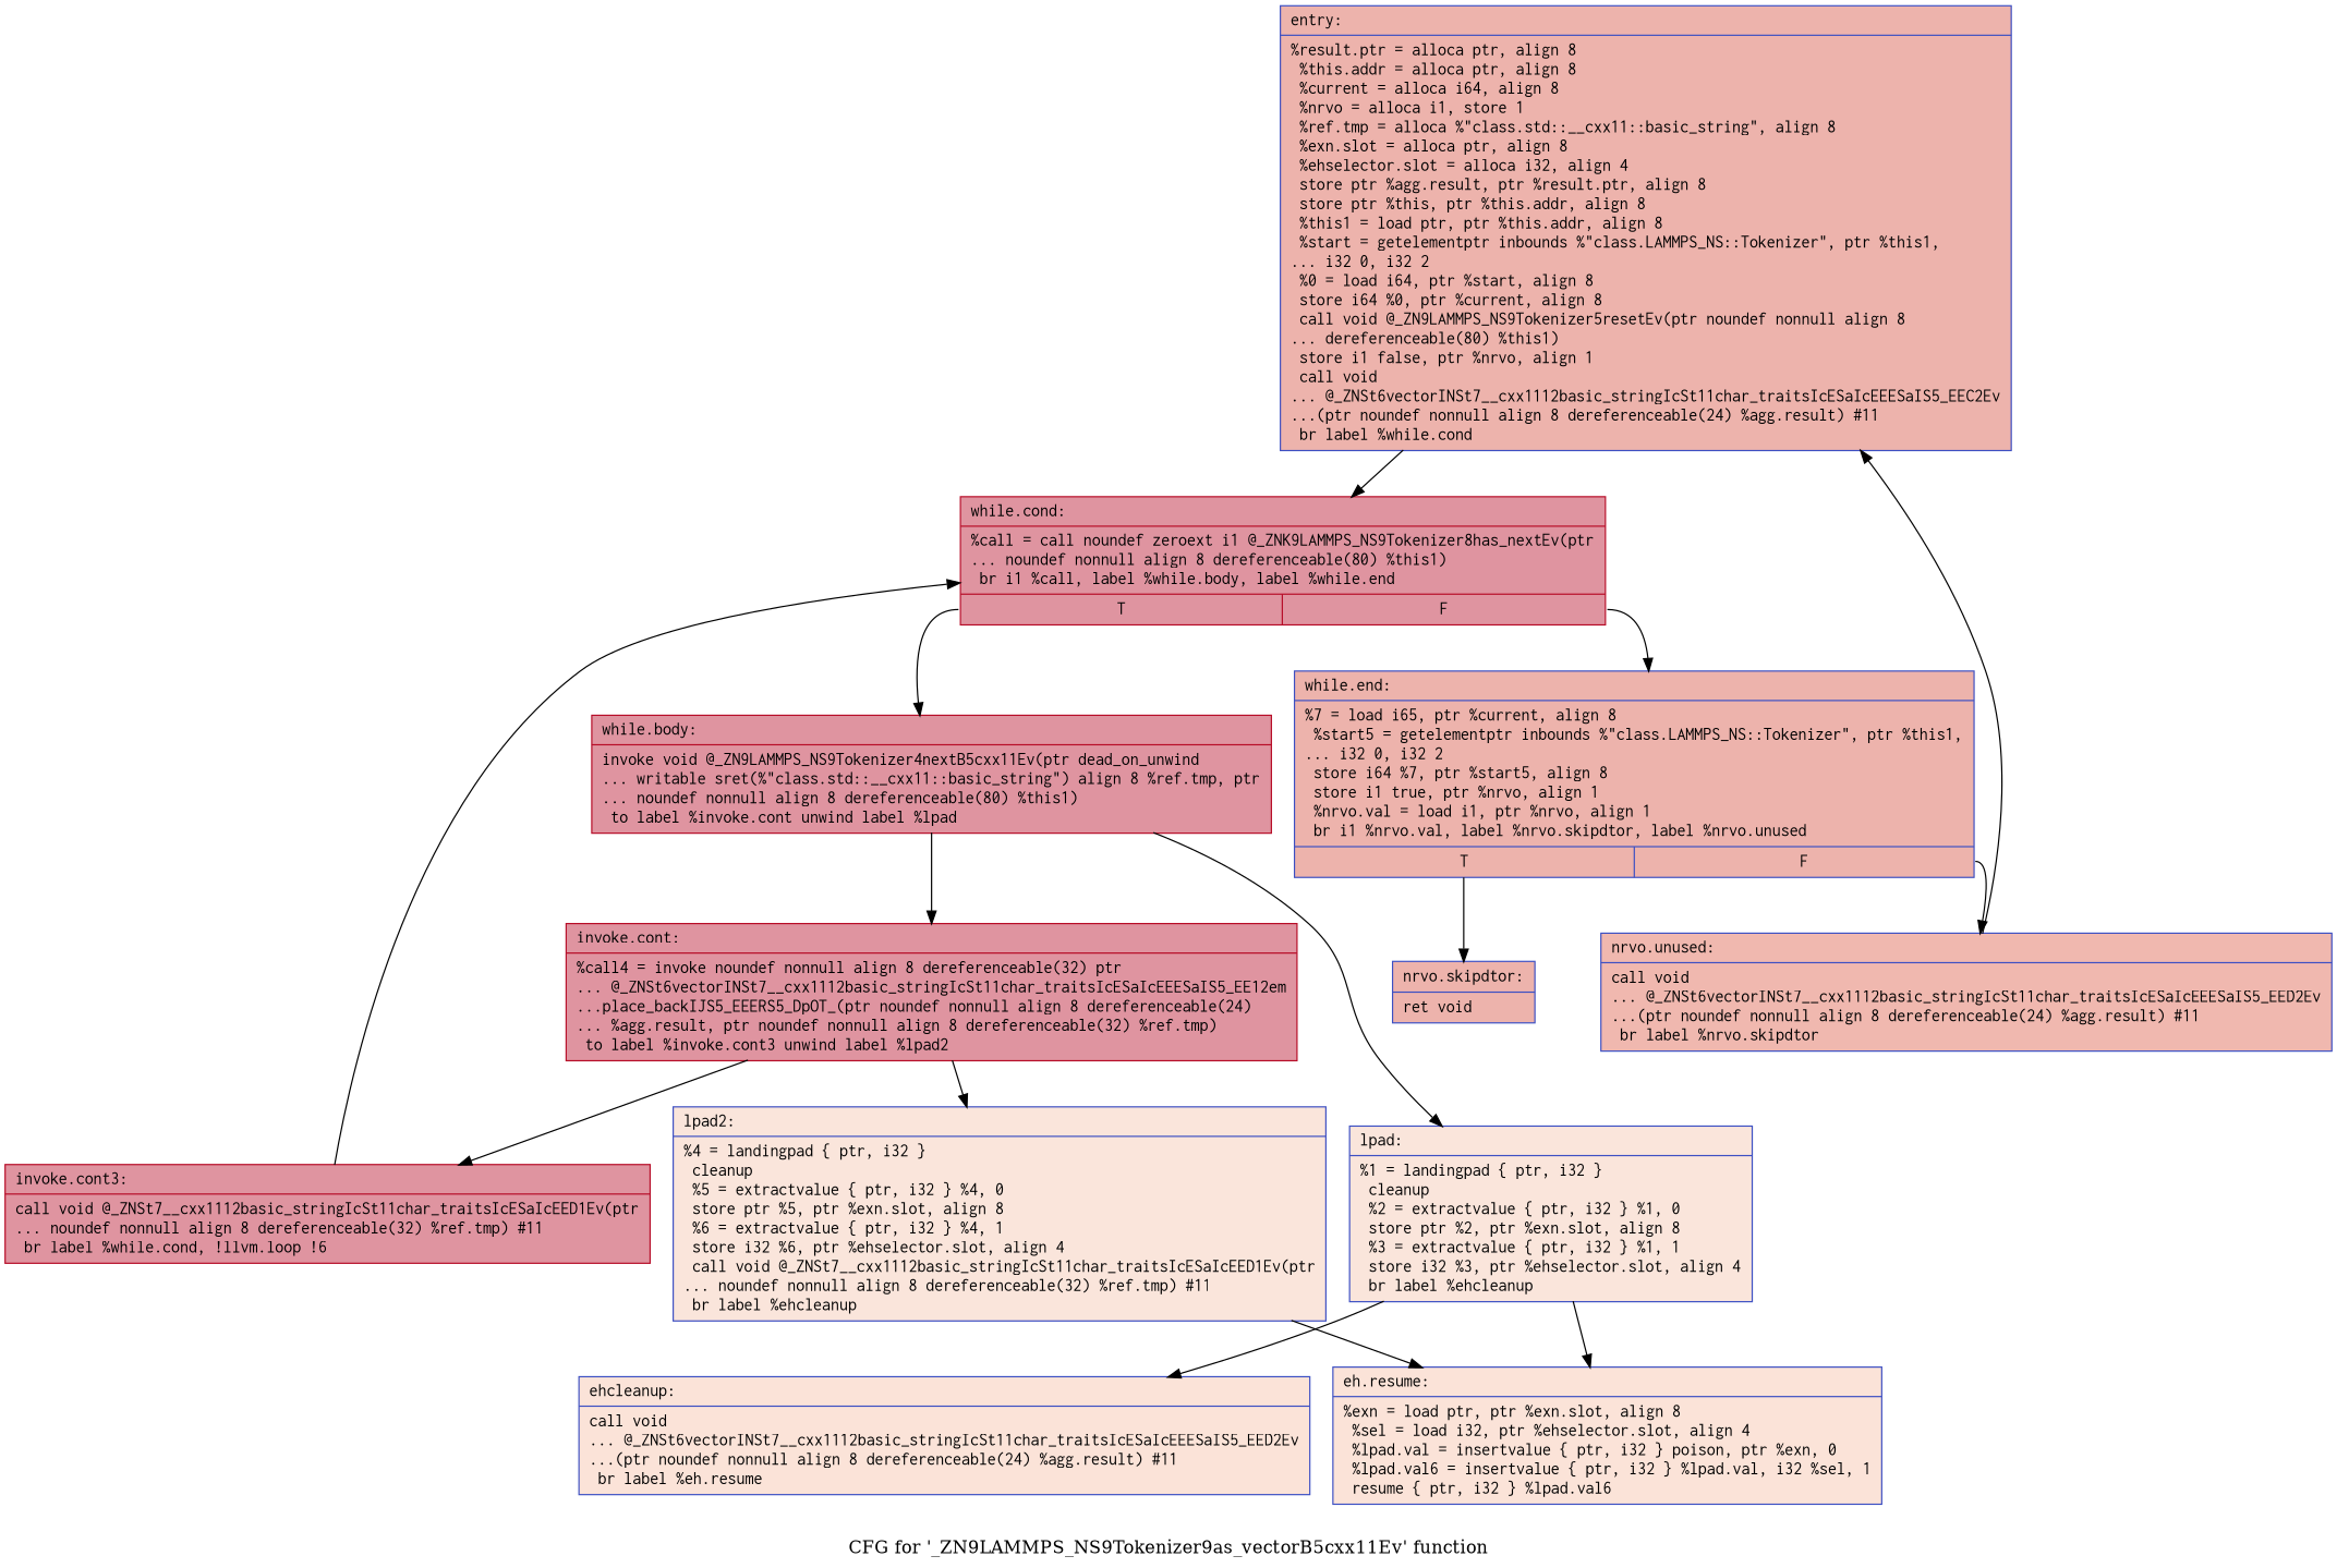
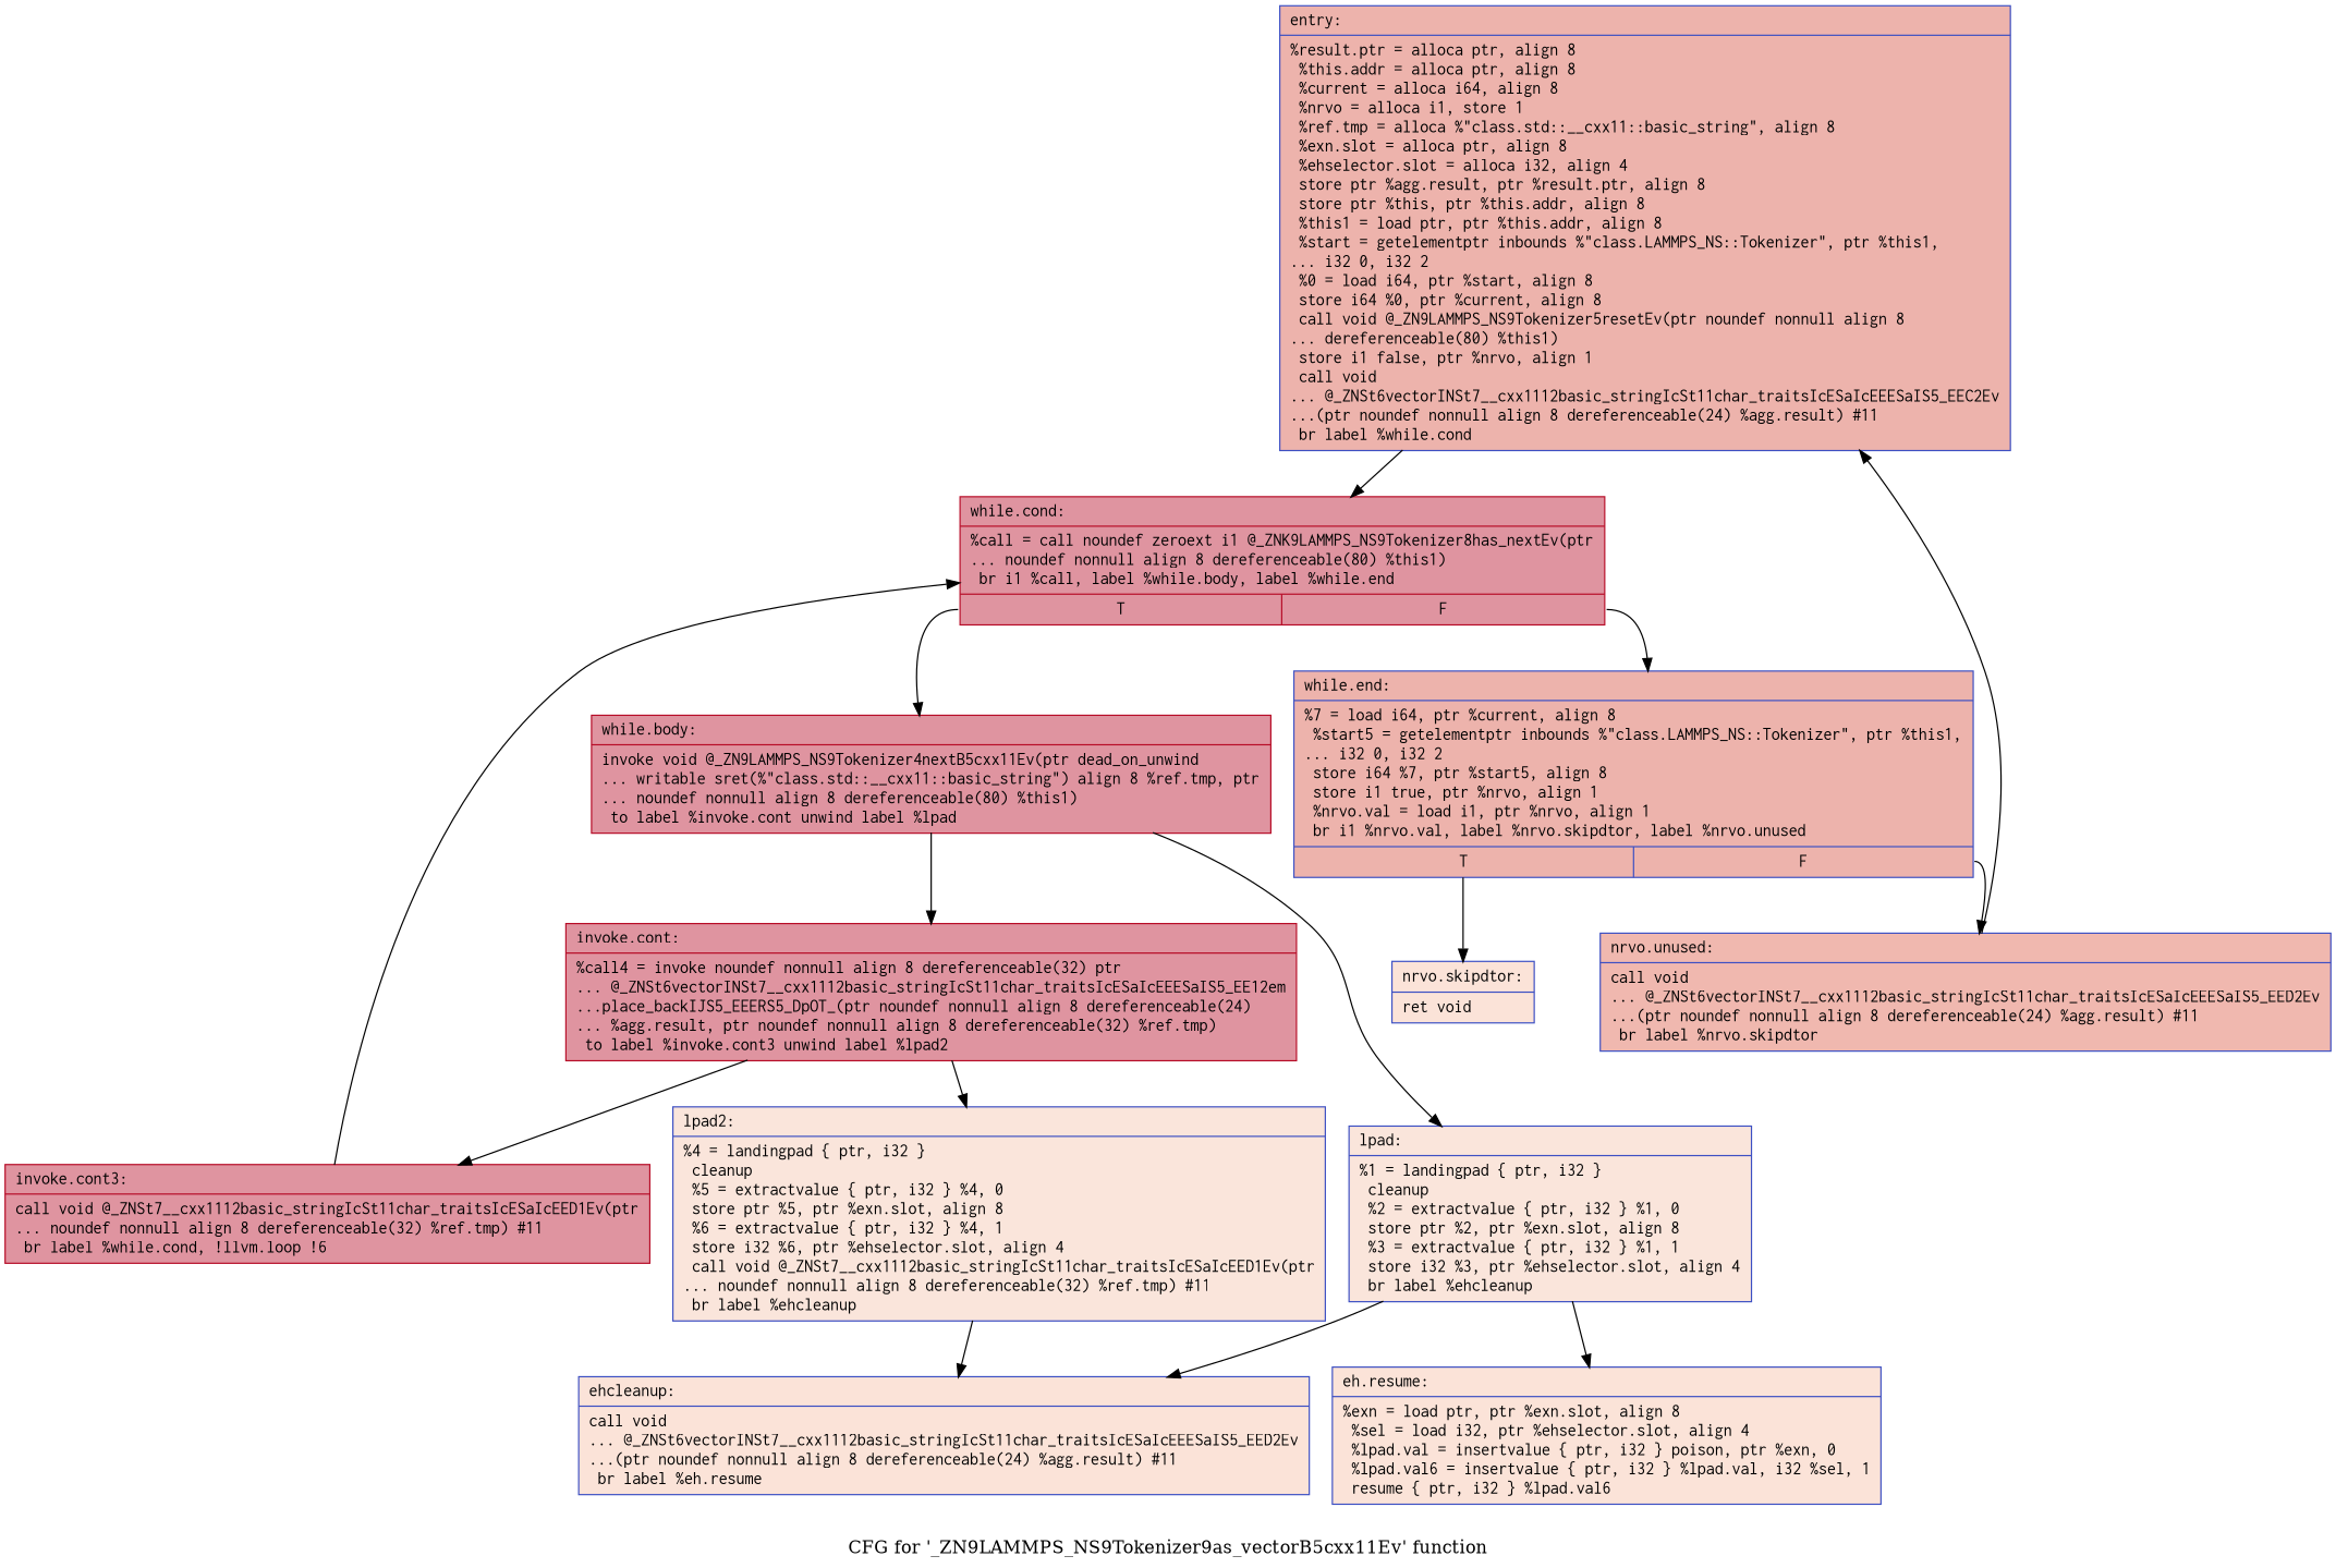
  digraph {
    label="CFG for '_ZN9LAMMPS_NS9Tokenizer9as_vectorB5cxx11Ev' function"
    node [color="#3d50c3ff" fillcolor="#b70d2870" fontname=Courier shape=record style=filled]
    n1 [fillcolor="#d6524470" label="{entry:\l|  %result.ptr = alloca ptr, align 8\l  %this.addr = alloca ptr, align 8\l  %current = alloca i64, align 8\l  %nrvo = alloca i1, store 1\l  %ref.tmp = alloca %\"class.std::__cxx11::basic_string\", align 8\l  %exn.slot = alloca ptr, align 8\l  %ehselector.slot = alloca i32, align 4\l  store ptr %agg.result, ptr %result.ptr, align 8\l  store ptr %this, ptr %this.addr, align 8\l  %this1 = load ptr, ptr %this.addr, align 8\l  %start = getelementptr inbounds %\"class.LAMMPS_NS::Tokenizer\", ptr %this1,\l... i32 0, i32 2\l  %0 = load i64, ptr %start, align 8\l  store i64 %0, ptr %current, align 8\l  call void @_ZN9LAMMPS_NS9Tokenizer5resetEv(ptr noundef nonnull align 8\l... dereferenceable(80) %this1)\l  store i1 false, ptr %nrvo, align 1\l  call void\l... @_ZNSt6vectorINSt7__cxx1112basic_stringIcSt11char_traitsIcESaIcEEESaIS5_EEC2Ev\l...(ptr noundef nonnull align 8 dereferenceable(24) %agg.result) #11\l  br label %while.cond\l}"]
    n2 [color="#b70d28ff" label="{while.cond:\l|  %call = call noundef zeroext i1 @_ZNK9LAMMPS_NS9Tokenizer8has_nextEv(ptr\l... noundef nonnull align 8 dereferenceable(80) %this1)\l  br i1 %call, label %while.body, label %while.end\l|{<s0>T|<s1>F}}"]
    n3 [color="#b70d28ff" label="{while.body:\l|  invoke void @_ZN9LAMMPS_NS9Tokenizer4nextB5cxx11Ev(ptr dead_on_unwind\l... writable sret(%\"class.std::__cxx11::basic_string\") align 8 %ref.tmp, ptr\l... noundef nonnull align 8 dereferenceable(80) %this1)\l          to label %invoke.cont unwind label %lpad\l}"]
-   n4 [fillcolor="#d6524470" label="{while.end:\l|  %7 = load i65, ptr %current, align 8\l  %start5 = getelementptr inbounds %\"class.LAMMPS_NS::Tokenizer\", ptr %this1,\l... i32 0, i32 2\l  store i64 %7, ptr %start5, align 8\l  store i1 true, ptr %nrvo, align 1\l  %nrvo.val = load i1, ptr %nrvo, align 1\l  br i1 %nrvo.val, label %nrvo.skipdtor, label %nrvo.unused\l|{<s0>T|<s1>F}}"]
+   n4 [fillcolor="#d6524470" label="{while.end:\l|  %7 = load i64, ptr %current, align 8\l  %start5 = getelementptr inbounds %\"class.LAMMPS_NS::Tokenizer\", ptr %this1,\l... i32 0, i32 2\l  store i64 %7, ptr %start5, align 8\l  store i1 true, ptr %nrvo, align 1\l  %nrvo.val = load i1, ptr %nrvo, align 1\l  br i1 %nrvo.val, label %nrvo.skipdtor, label %nrvo.unused\l|{<s0>T|<s1>F}}"]
    n5 [color="#b70d28ff" label="{invoke.cont:\l|  %call4 = invoke noundef nonnull align 8 dereferenceable(32) ptr\l... @_ZNSt6vectorINSt7__cxx1112basic_stringIcSt11char_traitsIcESaIcEEESaIS5_EE12em\l...place_backIJS5_EEERS5_DpOT_(ptr noundef nonnull align 8 dereferenceable(24)\l... %agg.result, ptr noundef nonnull align 8 dereferenceable(32) %ref.tmp)\l          to label %invoke.cont3 unwind label %lpad2\l}"]
    n6 [fillcolor="#f4c5ad70" label="{lpad:\l|  %1 = landingpad \{ ptr, i32 \}\l          cleanup\l  %2 = extractvalue \{ ptr, i32 \} %1, 0\l  store ptr %2, ptr %exn.slot, align 8\l  %3 = extractvalue \{ ptr, i32 \} %1, 1\l  store i32 %3, ptr %ehselector.slot, align 4\l  br label %ehcleanup\l}"]
-   n7 [fillcolor="#d6524470" label="{nrvo.skipdtor:\l|  ret void\l}"]
+   n7 [fillcolor="#f6bfa670" label="{nrvo.skipdtor:\l|  ret void\l}"]
    n8 [fillcolor="#dc5d4a70" label="{nrvo.unused:\l|  call void\l... @_ZNSt6vectorINSt7__cxx1112basic_stringIcSt11char_traitsIcESaIcEEESaIS5_EED2Ev\l...(ptr noundef nonnull align 8 dereferenceable(24) %agg.result) #11\l  br label %nrvo.skipdtor\l}"]
    n9 [color="#b70d28ff" label="{invoke.cont3:\l|  call void @_ZNSt7__cxx1112basic_stringIcSt11char_traitsIcESaIcEED1Ev(ptr\l... noundef nonnull align 8 dereferenceable(32) %ref.tmp) #11\l  br label %while.cond, !llvm.loop !6\l}"]
    n10 [fillcolor="#f4c5ad70" label="{lpad2:\l|  %4 = landingpad \{ ptr, i32 \}\l          cleanup\l  %5 = extractvalue \{ ptr, i32 \} %4, 0\l  store ptr %5, ptr %exn.slot, align 8\l  %6 = extractvalue \{ ptr, i32 \} %4, 1\l  store i32 %6, ptr %ehselector.slot, align 4\l  call void @_ZNSt7__cxx1112basic_stringIcSt11char_traitsIcESaIcEED1Ev(ptr\l... noundef nonnull align 8 dereferenceable(32) %ref.tmp) #11\l  br label %ehcleanup\l}"]
    n11 [fillcolor="#f6bfa670" label="{ehcleanup:\l|  call void\l... @_ZNSt6vectorINSt7__cxx1112basic_stringIcSt11char_traitsIcESaIcEEESaIS5_EED2Ev\l...(ptr noundef nonnull align 8 dereferenceable(24) %agg.result) #11\l  br label %eh.resume\l}"]
    n12 [fillcolor="#f6bfa670" label="{eh.resume:\l|  %exn = load ptr, ptr %exn.slot, align 8\l  %sel = load i32, ptr %ehselector.slot, align 4\l  %lpad.val = insertvalue \{ ptr, i32 \} poison, ptr %exn, 0\l  %lpad.val6 = insertvalue \{ ptr, i32 \} %lpad.val, i32 %sel, 1\l  resume \{ ptr, i32 \} %lpad.val6\l}"]
    n1 -> n2
    n2 -> n3 [tailport=s0]
    n2 -> n4 [tailport=s1]
    n3 -> n5
    n3 -> n6
    n4 -> n7 [tailport=s0]
    n4 -> n8 [tailport=s1]
    n5 -> n9
    n5 -> n10
    n6 -> n11
    n6 -> n12
    n8 -> n1
    n9 -> n2
-   n10 -> n12
+   n10 -> n11
  }
